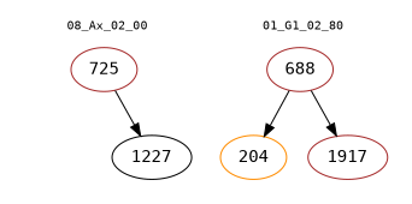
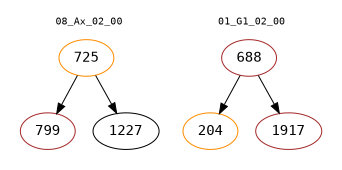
  digraph {
    fontname="DejaVu Sans Mono"
    node [color=brown fontname="DejaVu Sans Mono"]
    edge [color=black fontname="DejaVu Sans Mono"]
-   n1 [label=725]
+   n1 [color=darkorange label=725]
+   n2 [label=799]
    n3 [color=black label=1227]
    n4 [label=688]
    n5 [color=darkorange label=204]
    n6 [label=1917]
    subgraph cluster_1 {
      color=white
      fontsize=10
      label="08_Ax_02_00"
      n1
+     n2
      n3
    }
    subgraph cluster_2 {
      color=white
      fontsize=10
-     label="01_G1_02_80"
+     label="01_G1_02_00"
      n4
      n5
      n6
    }
+   n1 -> n2
    n1 -> n3
    n4 -> n5
    n4 -> n6
  }
